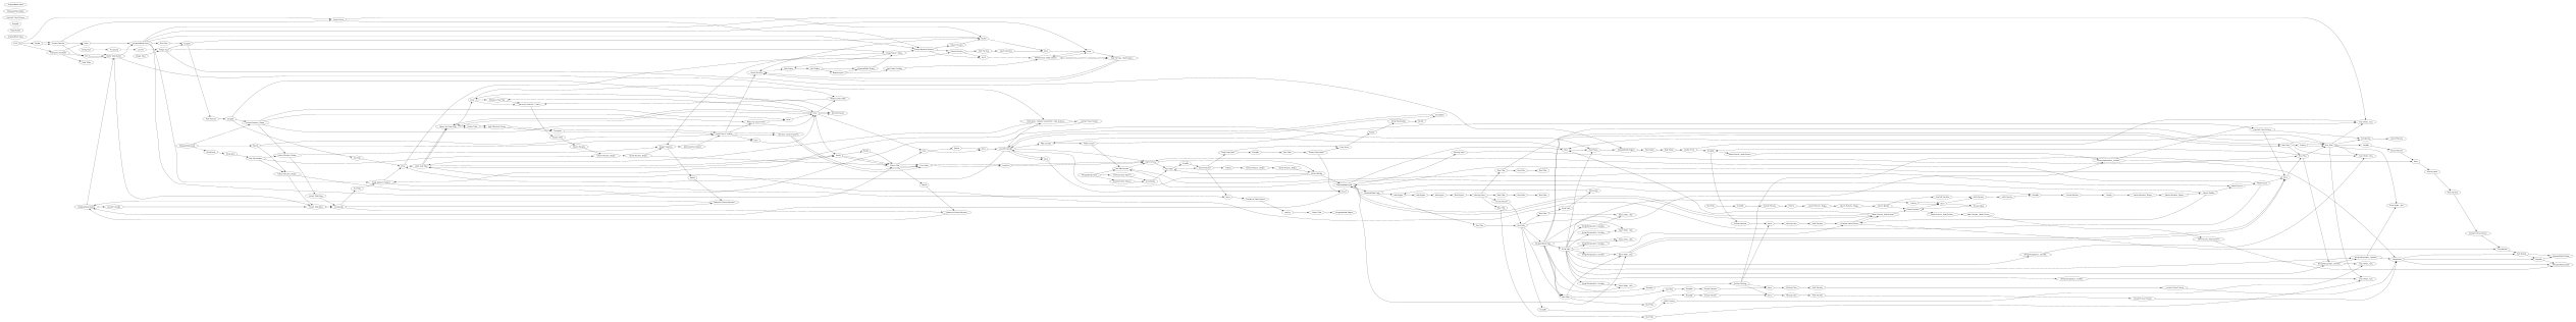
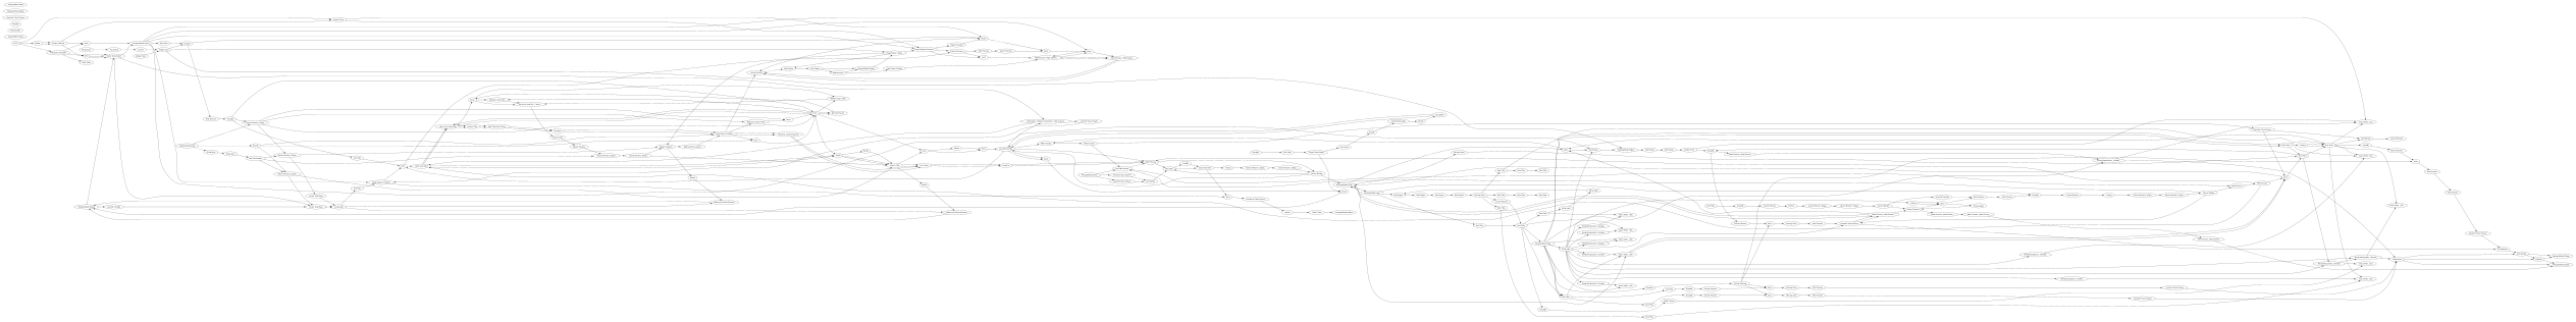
  digraph {
    fontname=Nunito
    rankdir=LR
    node [fontname=Nunito]
    edge [fontname=Nunito]
    n1 [label="WrappedNode Output"]
    n2 [label="Java Edit Variable"]
    n3 [label="Empty Table Switch"]
    n4 [label="Extract Table Spec"]
    n5 [label="Filter Spots _Subpixel localization_ multi_channel_"]
    n6 [label="WrappedNode Input"]
    n7 [label=Concatenate]
    n8 [label="Row Filter"]
    n9 [label="Reference Column Resorter"]
    n10 [label="Reference Column Resorter"]
    n11 [label="Image Segment Features"]
    n12 [label=Joiner]
    n13 [label=Joiner]
    n14 [label="Variable to Table Column"]
    n15 [label="Loop End"]
    n16 [label="Constant Value Column"]
    n17 [label=Concatenate]
    n18 [label="Row Filter"]
    n19 [label="Column Rename"]
    n20 [label=GroupBy]
    n21 [label="Row Splitter"]
    n22 [label="Java Edit Variable"]
    n23 [label="Math Formula"]
    n24 [label=Joiner]
    n25 [label="Math Formula"]
    n26 [label="Constant Value Column"]
-   n27 [label="Group Loop Start"]
    n28 [label=GroupBy]
    n29 [label="Cross Joiner"]
    n30 [label="Row Filter"]
    n31 [label=RowID]
    n32 [label="Empty Table Switch"]
    n33 [label="End IF"]
    n34 [label="String Manipulation"]
    n35 [label=RowID]
    n36 [label="Column Filter"]
    n37 [label="WrappedNode Output"]
    n38 [label="Java Edit Variable"]
    n39 [label="Math Formula"]
    n40 [label="Column Splitter"]
    n41 [label="Math Formula"]
    n42 [label="WrappedNode Input"]
    n43 [label=Pivoting]
    n44 [label="Column List Loop Start"]
    n45 [label=Joiner]
    n46 [label="Column Filter"]
    n47 [label="Reference Row Filter"]
    n48 [label="Reference Row Filter"]
    n49 [label="Recursive Loop End _2 ports_"]
    n50 [label="Split Collection Column"]
    n51 [label="Similarity Search"]
    n52 [label="Column Filter"]
    n53 [label=Joiner]
    n54 [label=RowID]
    n55 [label=Joiner]
    n56 [label="Column Filter"]
    n57 [label=RowID]
    n58 [label=Splitter]
    n59 [label=Joiner]
    n60 [label="Column Rename"]
    n61 [label="Column Rename _Regex_"]
    n62 [label=RowID]
    n63 [label="Table Row to Variable"]
    n64 [label=Joiner]
    n65 [label="Column Rename _Regex_"]
    n66 [label="Reference Column Filter"]
    n67 [label="Loop End _Column Append_"]
    n68 [label="Column Rename"]
    n69 [label="Column Rename _Regex_"]
    n70 [label=Joiner]
    n71 [label="Column Rename _Regex_"]
    n72 [label="Image Properties"]
    n73 [label="Extract Table Spec"]
    n74 [label=RowID]
    n75 [label="Cross Joiner"]
    n76 [label="Loop End"]
    n77 [label=RowID]
    n78 [label="Split Collection Column"]
    n79 [label="Rule Engine"]
    n80 [label="Column Rename _Regex_"]
    n81 [label="String Input"]
    n82 [label="String Input"]
    n83 [label="Java Edit Variable"]
    n84 [label="WrappedNode Input"]
    n85 [label="Column Rename _Regex_"]
    n86 [label="Math Formula"]
    n87 [label="Constant Value Column"]
    n88 [label=Joiner]
    n89 [label=Concatenate]
    n90 [label=Joiner]
    n91 [label="WrappedNode Input"]
    n92 [label="Missing Value"]
    n93 [label="Excel Writer _XLS_"]
    n94 [label="WrappedNode Input"]
    n95 [label="Constant Value Column"]
    n96 [label="Chunk Loop Start"]
    n97 [label="Image Segment Features"]
    n98 [label=Joiner]
    n99 [label="Row Filter"]
    n100 [label="Rule Engine"]
    n101 [label="Excel Writer _XLS_"]
    n102 [label="Column Rename"]
    n103 [label=Joiner]
    n104 [label="Table Writer"]
    n105 [label=Transpose]
    n106 [label=GroupBy]
    n107 [label="Row Filter"]
    n108 [label="End IF"]
    n109 [label="Math Formula"]
    n110 [label="File Upload"]
    n111 [label="List Files"]
    n112 [label="Integer Input"]
    n113 [label="String Input"]
    n114 [label="Image Reader _Table_"]
    n115 [label=GroupBy]
    n116 [label="WrappedNode Output"]
    n117 [label=RowID]
    n118 [label="Math Formula"]
    n119 [label="Rule Engine"]
    n120 [label="Column Rename"]
    n121 [label="Rule Engine"]
    n122 [label="WrappedNode Input"]
    n123 [label=Splitter]
    n124 [label="Column Rename"]
    n125 [label="Image Viewer"]
    870
    n127 [label=Joiner]
    n128 [label="Math Formula _Multi Column_"]
    n129 [label="Boolean Input"]
    n130 [label="WrappedNode Output"]
    n131 [label="Rule Engine Variable"]
    n132 [label="Math Formula _Multi Column_"]
    n133 [label="Column Rename"]
    n134 [label="Interactive Annotator"]
    n135 [label="Table Reader"]
    n136 [label="Rule Engine"]
    n137 [label="Double To Int"]
    n138 [label=GroupBy]
    n139 [label="Math Formula _Multi Column_"]
    n140 [label="Column Rename"]
    n141 [label=GroupBy]
    n142 [label="Column Rename"]
    n143 [label=Pivoting]
    n144 [label="Column Rename _Regex_"]
    n145 [label="Column Rename _Regex_"]
    n146 [label="Column Splitter"]
    n147 [label="Constant Value Column"]
    n148 [label="Math Formula _Multi Column_"]
    n149 [label=Concatenate]
    n150 [label="Row Filter"]
    n151 [label=GroupBy]
    n152 [label="Column Rename _Regex_"]
    n153 [label=Pivoting]
    n154 [label="Column Rename _Regex_"]
    n155 [label="Column Rename _Regex_"]
    n156 [label="Java Edit Variable"]
    n157 [label="Math Formula"]
    n158 [label="Math Formula"]
    n159 [label="Column Rename"]
    n160 [label=GroupBy]
    n161 [label="Row Filter"]
    n162 [label="Column Splitter"]
    n163 [label="Column Rename"]
    n164 [label=Joiner]
    n165 [label="Math Formula _Multi Column_"]
    n166 [label="Column Rename"]
    n167 [label="Constant Value Column"]
    n168 [label="Rule Engine"]
    n169 [label="Row Filter"]
    n170 [label=Concatenate]
    n171 [label="Missing Value"]
    n172 [label="Math Formula _Multi Column_"]
    n173 [label="Row Filter"]
    n174 [label="String Manipulation _Variable_"]
    n175 [label="Excel Writer _XLS_"]
    n176 [label="Excel Writer _XLS_"]
    n177 [label="Excel Writer _XLS_"]
    n178 [label=GroupBy]
    n179 [label="Excel Writer _XLS_"]
    n180 [label="String Manipulation _Variable_"]
    n181 [label="Column Rename"]
    n182 [label="Excel Writer _XLS_"]
    n183 [label="String Input"]
    n184 [label="Rule Engine"]
    n185 [label="String Input"]
    n186 [label="Rule Engine"]
    n187 [label="Rule Engine"]
    n188 [label="Row Filter"]
    n189 [label="Row Filter"]
    n190 [label="Excel Writer _XLS_"]
    n191 [label=GroupBy]
    n192 [label="WrappedNode Input"]
    n193 [label="Row Filter"]
    n194 [label="Math Formula"]
    n195 [label=Pivoting]
    n196 [label="Row Filter"]
    n197 [label="String Input"]
    n198 [label="Excel Writer _XLS_"]
    n199 [label="Excel Writer _XLS_"]
    n200 [label=GroupBy]
    n201 [label="Row Filter"]
    n202 [label="Row Filter"]
    n203 [label="Missing Value"]
    n204 [label="Column Rename"]
    n205 [label="Row Filter"]
    n206 [label="Row Filter"]
    n207 [label="Row Filter"]
    n208 [label="Row Filter"]
    n209 [label="Row Filter"]
    n210 [label="Row Filter"]
    n211 [label="Row Filter"]
    n212 [label="Row Filter"]
    n213 [label="Math Formula _Multi Column_"]
    n214 [label="WrappedNode Output"]
    n215 [label=Pivoting]
    n216 [label="String Manipulation _Variable_"]
    n217 [label="String Manipulation _Variable_"]
    n218 [label="String Manipulation _Variable_"]
    n219 [label="String Manipulation _Variable_"]
    n220 [label="String Manipulation _Variable_"]
    n221 [label="String Manipulation _Variable_"]
    n222 [label="String Manipulation _Variable_"]
    n223 [label="String Manipulation _Variable_"]
    n224 [label="Column Rename"]
    n225 [label=GroupBy]
    n226 [label=GroupBy]
    n227 [label="WrappedNode Output"]
    n228 [label=Concatenate]
    n229 [label=GroupBy]
    n230 [label="WrappedNode Output"]
    n231 [label=Joiner]
    n232 [label="Column Rename"]
    n233 [label="Column Rename"]
    n234 [label=Joiner]
    n235 [label=Joiner]
    n236 [label=Joiner]
    n237 [label="Missing Value"]
    n238 [label="Math Formula"]
    n239 [label="Missing Value"]
    n240 [label="Missing Value"]
    n241 [label="Missing Value"]
    n242 [label="Math Formula"]
    n243 [label="Constant Value Column"]
    n244 [label="Math Formula"]
    n245 [label="Constant Value Column"]
    n246 [label="Constant Value Column"]
    n247 [label="Math Formula"]
    n248 [label="Integer Input"]
    n249 [label="WrappedNode Input"]
    1216
    n1 -> n2
    n1 -> n3
    n2 -> n4
    n3 -> n4
    n3 -> n5
    n3 -> n6
    n4 -> n7
    n4 -> n7
    n5 -> n95
    n5 -> n96
    n6 -> n11
    n6 -> n97
    n6 -> n98
    n6 -> n99
    n6 -> n100
    n6 -> n101
    n7 -> n8
    n7 -> n9
    n7 -> n10
    n8 -> n11
    n9 -> n1
    n10 -> n1
    n11 -> n12
    n11 -> n13
    n12 -> n14
    n13 -> n96
    n13 -> n102
    n14 -> n15
    n15 -> n36
    n16 -> n17
    n17 -> n18
    n18 -> n19
    n18 -> n20
    n19 -> n12
-   n19 -> n27
    n19 -> n43
    n20 -> n19
    n21 -> n22
    n21 -> n22
    n22 -> n5
    n22 -> n13
    n22 -> n23
    n22 -> n24
    n22 -> n24
    n22 -> n25
    n23 -> n18
    n23 -> n40
    n24 -> n33
    n25 -> n86
    n26 -> n17
-   n27 -> n28
-   n27 -> n29
    n28 -> n30
    n29 -> n31
    n30 -> n32
    n31 -> n34
    n32 -> n29
    n32 -> n33
    n33 -> n1
    n34 -> n35
    n35 -> n21
    n36 -> n37
    n38 -> n23
    n38 -> n39
    n39 -> n41
    n40 -> n18
    n40 -> n22
    n40 -> n42
    n41 -> n23
    n41 -> n88
    n41 -> n96
    n42 -> n90
    n42 -> n91
    n42 -> n92
    n42 -> n93
    n43 -> n85
    n44 -> n45
    n44 -> n46
    n44 -> n46
    n45 -> n47
    n45 -> n48
    n45 -> n49
    n46 -> n50
    n46 -> n50
    n47 -> n49
    n48 -> n49
    n49 -> n52
    n50 -> n105
    n50 -> n105
    n51 -> n45
    n52 -> n60
    n53 -> n44
    n53 -> n44
    n53 -> n47
    n53 -> n48
    n53 -> n51
    n53 -> n51
    n53 -> n54
    n53 -> n55
    n54 -> n56
    n54 -> n56
    n54 -> n57
    n55 -> n58
    n55 -> n59
    n56 -> n55
    n56 -> n74
    n56 -> n75
    n56 -> n75
    n57 -> n56
    n58 -> n59
    n59 -> n22
    n60 -> n61
    n61 -> n80
    n62 -> n63
    n62 -> n64
    n62 -> n65
    n63 -> n64
    n63 -> n66
    n63 -> n67
    n63 -> n67
    n63 -> n68
    n64 -> n53
    n65 -> n4
    n65 -> n56
    n66 -> n70
    n67 -> n75
    n67 -> n75
    n68 -> n79
    n69 -> n53
    n69 -> n66
    n69 -> n70
    n69 -> n71
    n70 -> n53
    n71 -> n72
    n71 -> n73
    n72 -> n77
    n72 -> n78
    n73 -> n7
    n74 -> n10
    n75 -> n76
    n75 -> n76
    n76 -> n23
    n76 -> n23
    n77 -> n9
    n78 -> n63
    n79 -> n121
    n80 -> n56
    n80 -> n72
    n81 -> n82
    n82 -> n83
    n83 -> n61
    n83 -> n65
    n83 -> n71
    n84 -> n62
    n84 -> n69
    n84 -> n81
    n85 -> n152
    n86 -> n38
    n86 -> n87
    n87 -> n88
    n87 -> n89
    n88 -> n42
    n88 -> n150
    n89 -> n166
    n90 -> n25
    n90 -> n100
    n91 -> n141
    n91 -> n168
    n91 -> n169
    n92 -> n150
    n93 -> n88
    n93 -> n88
    n94 -> n16
    n94 -> n26
    n94 -> n38
    n95 -> n11
    n96 -> n44
    n96 -> n44
    n96 -> n54
    n96 -> n54
    n97 -> n102
    n97 -> n108
    n97 -> n120
    n98 -> n128
    n98 -> n132
    n99 -> n115
    n100 -> n116
    n102 -> n108
    n102 -> n109
    n103 -> n6
    n105 -> n63
    n105 -> n63
    n106 -> n53
    n106 -> n69
    n106 -> n107
    n107 -> n13
    n108 -> n128
    n109 -> n133
    n110 -> n111
    n111 -> n112
    n112 -> n114
    n112 -> n115
    n112 -> n116
    n113 -> n110
    n114 -> n72
    n114 -> n79
    n114 -> n97
    n115 -> n117
    n115 -> n118
    n116 -> n119
    n117 -> n68
    n117 -> n127
    n118 -> n106
    n119 -> n136
    n120 -> n117
    n121 -> n129
    n121 -> n130
    n123 -> n124
    n123 -> n124
    n124 -> n103
    n124 -> n125
    n124 -> 870
    n125 -> n97
    n125 -> n117
    870 -> n3
    870 -> n3
    870 -> n3
    n127 -> n98
    n128 -> n98
    n128 -> n132
    n128 -> n132
    n129 -> n130
    n129 -> n131
    n130 -> n114
    n131 -> n128
    n132 -> n68
    n132 -> n68
    n133 -> n127
    n134 -> n103
    n134 -> n104
    n134 -> 870
    n136 -> n137
    n137 -> n101
    n137 -> n138
    n138 -> n139
    n138 -> n140
    n139 -> n216
    n140 -> n231
    n141 -> n142
    n142 -> n143
    n143 -> n144
    n144 -> n145
    n145 -> n146
    n146 -> n38
    n146 -> n39
    n146 -> n147
    n147 -> n148
    n147 -> n148
    n147 -> n149
    n148 -> n42
    n148 -> n42
    n148 -> n90
    n148 -> n163
    n149 -> n170
    n150 -> n138
    n150 -> n173
    n150 -> n174
    n152 -> n40
    n153 -> n154
    n154 -> n155
    n155 -> n162
    n156 -> n157
    n157 -> n158
    n158 -> n141
    n159 -> n153
    n160 -> n159
    n161 -> n160
    n162 -> n156
    n162 -> n163
    n163 -> n164
    n163 -> n165
    n164 -> n157
    n164 -> n171
    n165 -> n172
    n168 -> n184
    n169 -> n188
    n170 -> n229
    n170 -> n230
    n171 -> n163
    n172 -> n213
    n173 -> n89
    n173 -> n90
    n173 -> n101
    n173 -> n175
    n173 -> n176
    n173 -> n177
    n173 -> n178
    n174 -> n179
    n174 -> n180
    n178 -> n181
    n180 -> n177
    n180 -> n228
    n181 -> n234
    n183 -> n168
    n184 -> n186
    n185 -> n183
    n186 -> n187
    n187 -> n203
    n188 -> n189
    n188 -> n190
    n188 -> n191
    n188 -> n192
    n188 -> n193
    n189 -> n182
    n189 -> n185
    n191 -> n194
    n192 -> n193
    n192 -> n193
    n192 -> n195
    n192 -> n196
    n192 -> n196
    n192 -> n197
    n192 -> n198
    n192 -> n199
    n192 -> n200
    n193 -> n93
    n193 -> n201
    n193 -> n202
    n194 -> n179
    n195 -> n164
    n195 -> n164
    n196 -> n150
    n196 -> n173
    n196 -> n215
    n197 -> n100
    n197 -> n147
    n197 -> n174
    n197 -> n180
    n197 -> n216
    n197 -> n217
    n197 -> n218
    n197 -> n219
    n197 -> n220
    n197 -> n221
    n197 -> n222
    n197 -> n223
    n200 -> n224
    n201 -> n225
    n202 -> n226
    n203 -> n204
    n203 -> n205
    n203 -> n206
    n203 -> n207
    n204 -> n188
    n205 -> n208
    n206 -> n209
    n207 -> n176
    n207 -> n210
    n208 -> n175
    n209 -> n211
    n210 -> n212
    n213 -> n214
    n215 -> n173
    n215 -> n173
    n216 -> n101
    n216 -> n228
    n217 -> n182
    n218 -> n190
    n219 -> n198
    n220 -> n199
    n221 -> n176
    n222 -> n175
    n223 -> n93
    n224 -> n231
    n224 -> n234
    n224 -> n235
    n224 -> n236
    n225 -> n232
    n226 -> n233
    n228 -> n170
    n228 -> n214
    n228 -> n229
    n229 -> n214
    n229 -> n230
    n231 -> n237
    n232 -> n235
    n233 -> n236
    n234 -> n239
    n235 -> n240
    n236 -> n241
    n237 -> n238
    n238 -> n147
    n239 -> n242
    n240 -> n244
    n241 -> n247
    n242 -> n243
    n243 -> n149
    n244 -> n245
    n245 -> n228
    n246 -> n228
    n247 -> n246
    n248 -> n112
    1216 -> n123
    1216 -> n125
    1216 -> n134
  }
